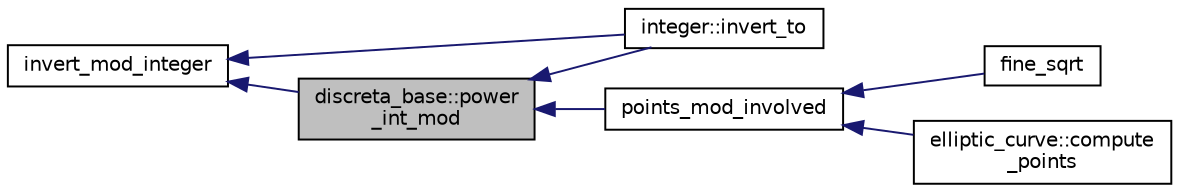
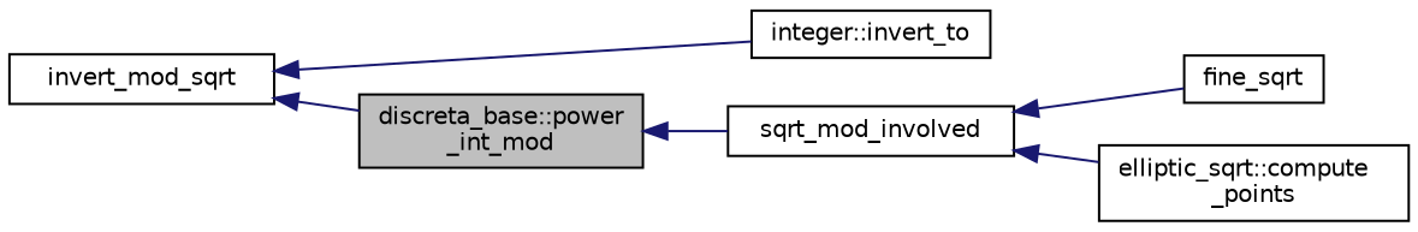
  digraph {
    rankdir=LR
    node [color=black fillcolor=white fontname=Helvetica fontsize=10 shape=record style=filled]
    edge [color=midnightblue dir=back fontname=Helvetica fontsize=10 labelfontname=Helvetica labelfontsize=10 style=solid]
    n1 [fillcolor=grey75 fontcolor=black height=0.2 label="discreta_base::power\l_int_mod" width=0.4]
    n2 [height=0.2 label="integer::invert_to" width=0.4]
-   n3 [height=0.2 label=points_mod_involved width=0.4]
-   n4 [height=0.2 label=invert_mod_integer width=0.4]
+   n3 [height=0.2 label=sqrt_mod_involved width=0.4]
+   n4 [height=0.2 label=invert_mod_sqrt width=0.4]
    n5 [height=0.2 label=fine_sqrt width=0.4]
-   n6 [height=0.2 label="elliptic_curve::compute\l_points" width=0.4]
-   n1 -> n2
+   n6 [height=0.2 label="elliptic_sqrt::compute\l_points" width=0.4]
    n1 -> n3
    n3 -> n5
    n3 -> n6
    n4 -> n1
    n4 -> n2
  }
